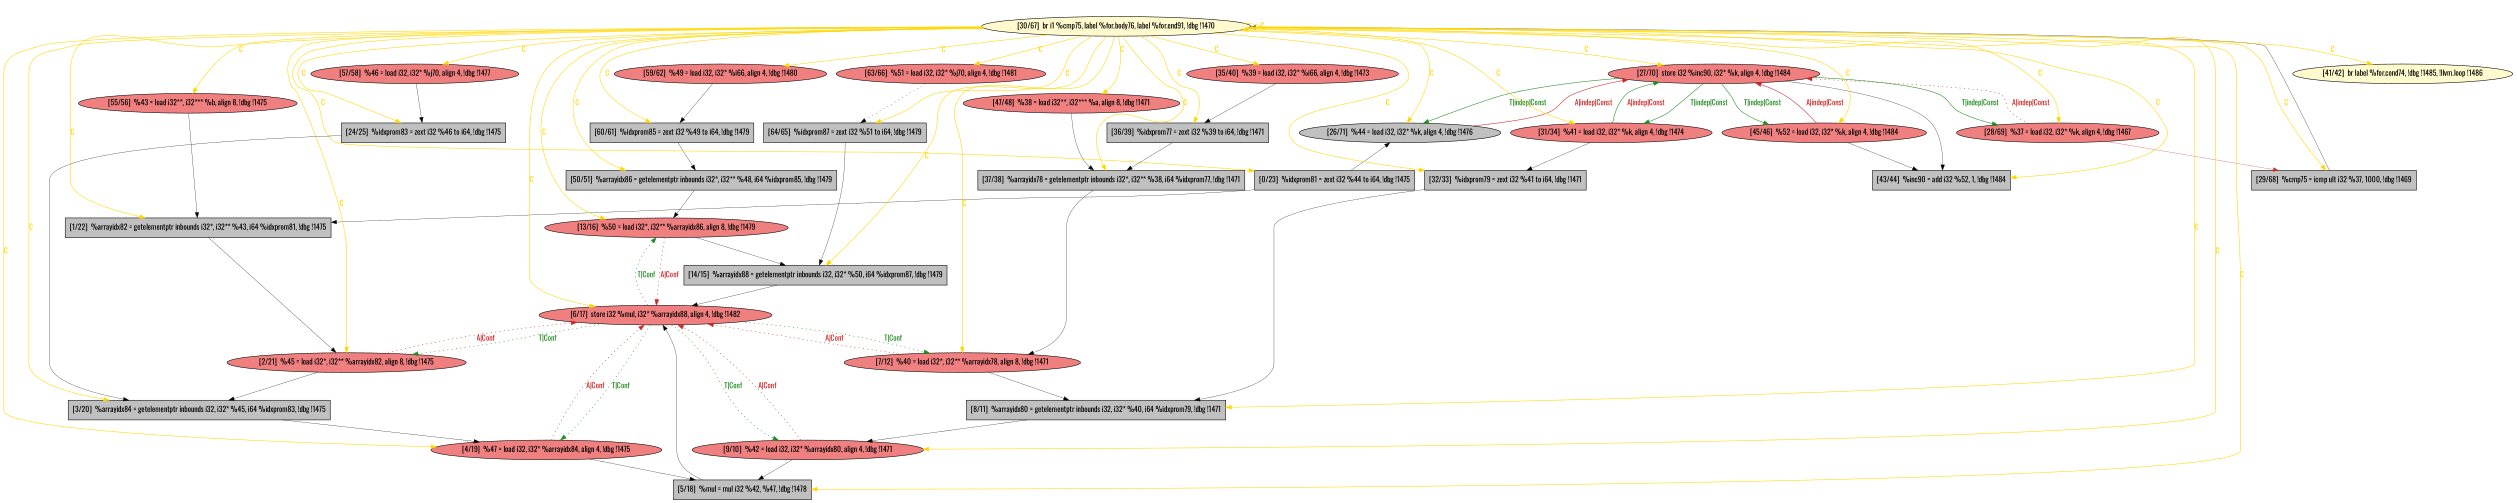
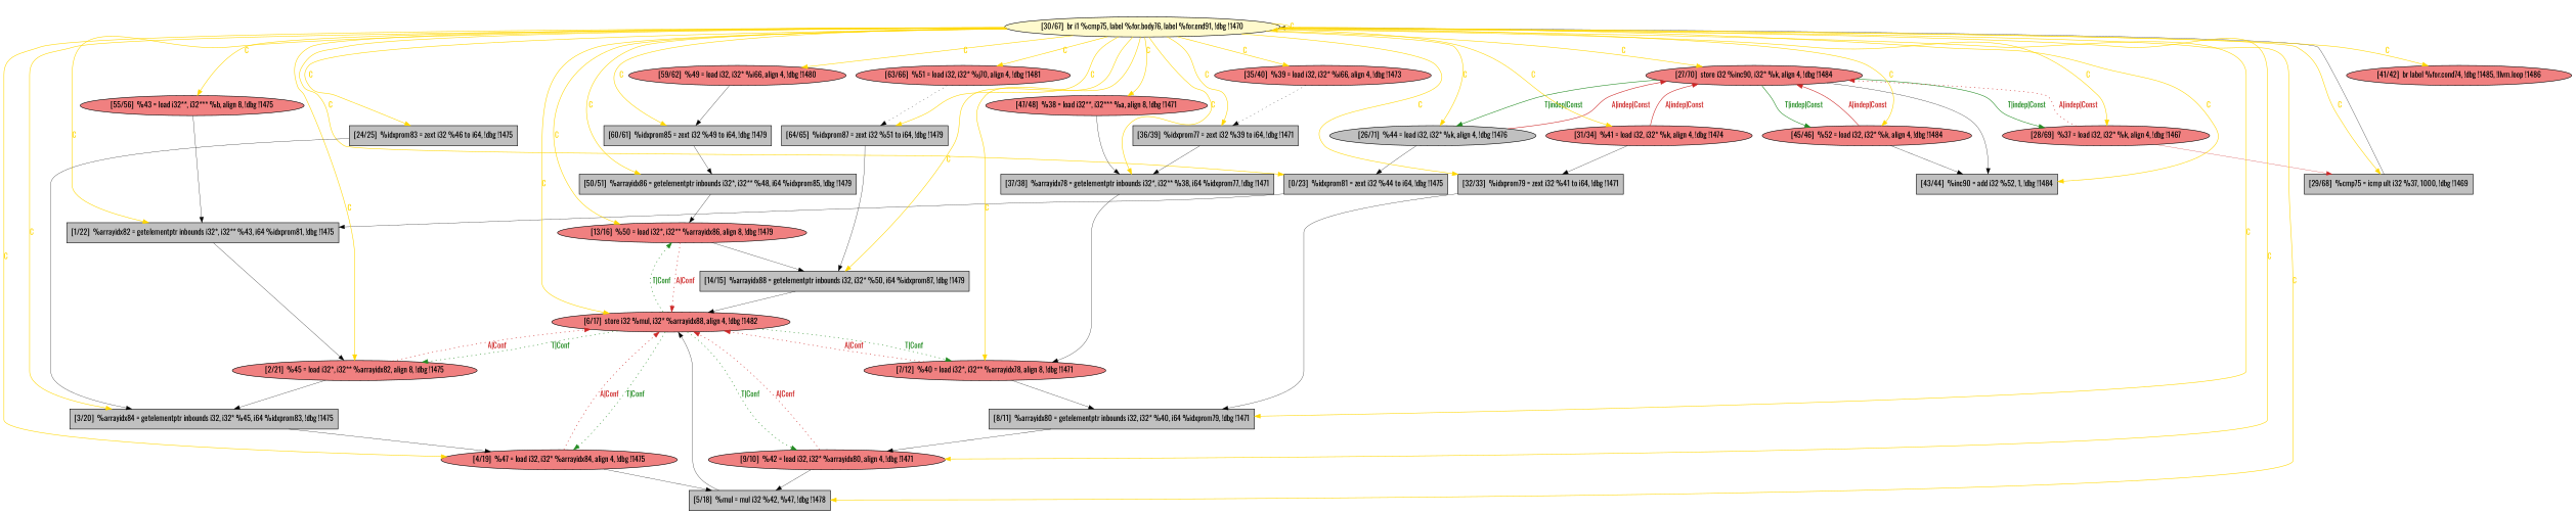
  digraph {
    fontname=Oswald
    node [fillcolor=grey fontname=Oswald shape=ellipse style=filled]
    edge [color=gold fontcolor=gold fontname=Oswald penwidth=1.0 style=solid]
    n1 [label="[50/51]  %arrayidx86 = getelementptr inbounds i32*, i32** %48, i64 %idxprom85, !dbg !1479" shape=rectangle]
    n2 [fillcolor=lightcoral label="[13/16]  %50 = load i32*, i32** %arrayidx86, align 8, !dbg !1479"]
    n3 [fillcolor=lightcoral label="[2/21]  %45 = load i32*, i32** %arrayidx82, align 8, !dbg !1475"]
    n4 [fillcolor=lightcoral label="[6/17]  store i32 %mul, i32* %arrayidx88, align 4, !dbg !1482"]
    n5 [label="[3/20]  %arrayidx84 = getelementptr inbounds i32, i32* %45, i64 %idxprom83, !dbg !1475" shape=rectangle]
    n6 [fillcolor=lightcoral label="[4/19]  %47 = load i32, i32* %arrayidx84, align 4, !dbg !1475"]
    n7 [fillcolor=lightcoral label="[9/10]  %42 = load i32, i32* %arrayidx80, align 4, !dbg !1471"]
    n8 [fillcolor=lightcoral label="[7/12]  %40 = load i32*, i32** %arrayidx78, align 8, !dbg !1471"]
    n9 [fillcolor=lightcoral label="[59/62]  %49 = load i32, i32* %i66, align 4, !dbg !1480"]
    n10 [label="[60/61]  %idxprom85 = zext i32 %49 to i64, !dbg !1479" shape=rectangle]
    n11 [label="[1/22]  %arrayidx82 = getelementptr inbounds i32*, i32** %43, i64 %idxprom81, !dbg !1475" shape=rectangle]
    n12 [fillcolor=lightcoral label="[27/70]  store i32 %inc90, i32* %k, align 4, !dbg !1484"]
    n13 [fillcolor=lightcoral label="[45/46]  %52 = load i32, i32* %k, align 4, !dbg !1484"]
    n14 [label="[26/71]  %44 = load i32, i32* %k, align 4, !dbg !1476"]
    n15 [fillcolor=lightcoral label="[31/34]  %41 = load i32, i32* %k, align 4, !dbg !1474"]
    n16 [fillcolor=lightcoral label="[28/69]  %37 = load i32, i32* %k, align 4, !dbg !1467"]
    n17 [label="[43/44]  %inc90 = add i32 %52, 1, !dbg !1484" shape=rectangle]
    n18 [label="[0/23]  %idxprom81 = zext i32 %44 to i64, !dbg !1475" shape=rectangle]
    n19 [label="[32/33]  %idxprom79 = zext i32 %41 to i64, !dbg !1471" shape=rectangle]
    n20 [label="[29/68]  %cmp75 = icmp ult i32 %37, 1000, !dbg !1469" shape=rectangle]
    n21 [label="[14/15]  %arrayidx88 = getelementptr inbounds i32, i32* %50, i64 %idxprom87, !dbg !1479" shape=rectangle]
    n22 [label="[5/18]  %mul = mul i32 %42, %47, !dbg !1478" shape=rectangle]
    n23 [label="[8/11]  %arrayidx80 = getelementptr inbounds i32, i32* %40, i64 %idxprom79, !dbg !1471" shape=rectangle]
    n24 [fillcolor=lemonchiffon label="[30/67]  br i1 %cmp75, label %for.body76, label %for.end91, !dbg !1470"]
    n25 [label="[36/39]  %idxprom77 = zext i32 %39 to i64, !dbg !1471" shape=rectangle]
    n26 [label="[37/38]  %arrayidx78 = getelementptr inbounds i32*, i32** %38, i64 %idxprom77, !dbg !1471" shape=rectangle]
    n27 [fillcolor=lightcoral label="[47/48]  %38 = load i32**, i32*** %a, align 8, !dbg !1471"]
    n28 [label="[64/65]  %idxprom87 = zext i32 %51 to i64, !dbg !1479" shape=rectangle]
-   n29 [fillcolor=lightcoral label="[57/58]  %46 = load i32, i32* %j70, align 4, !dbg !1477"]
    n30 [fillcolor=lightcoral label="[63/66]  %51 = load i32, i32* %j70, align 4, !dbg !1481"]
    n31 [label="[24/25]  %idxprom83 = zext i32 %46 to i64, !dbg !1475" shape=rectangle]
    n32 [fillcolor=lightcoral label="[35/40]  %39 = load i32, i32* %i66, align 4, !dbg !1473"]
    n33 [fillcolor=lightcoral label="[55/56]  %43 = load i32**, i32*** %b, align 8, !dbg !1475"]
-   n34 [fillcolor=lemonchiffon label="[41/42]  br label %for.cond74, !dbg !1485, !llvm.loop !1486"]
+   n34 [fillcolor=lightcoral label="[41/42]  br label %for.cond74, !dbg !1485, !llvm.loop !1486"]
    n1 -> n2 [color=black fontcolor=black penwidth=0.5]
    n2 -> n4 [color=firebrick3 fontcolor=firebrick3 label="A|Conf" style=dotted]
    n2 -> n21 [color=black fontcolor=black penwidth=0.5]
    n3 -> n4 [color=firebrick3 fontcolor=firebrick3 label="A|Conf" style=dotted]
    n3 -> n5 [color=black fontcolor=black penwidth=0.5]
    n4 -> n2 [color=forestgreen fontcolor=forestgreen label="T|Conf" style=dotted]
    n4 -> n3 [color=forestgreen fontcolor=forestgreen label="T|Conf" style=dotted]
    n4 -> n6 [color=forestgreen fontcolor=forestgreen label="T|Conf" style=dotted]
    n4 -> n7 [color=forestgreen fontcolor=forestgreen label="T|Conf" style=dotted]
    n4 -> n8 [color=forestgreen fontcolor=forestgreen label="T|Conf" style=dotted]
    n5 -> n6 [color=black fontcolor=black penwidth=0.5]
    n6 -> n4 [color=firebrick3 fontcolor=firebrick3 label="A|Conf" style=dotted]
    n6 -> n22 [color=black fontcolor=black penwidth=0.5]
    n7 -> n4 [color=firebrick3 fontcolor=firebrick3 label="A|Conf" style=dotted]
    n7 -> n22 [color=black fontcolor=black penwidth=0.5]
    n8 -> n4 [color=firebrick3 fontcolor=firebrick3 label="A|Conf" style=dotted]
    n8 -> n23 [color=black fontcolor=black penwidth=0.5]
    n9 -> n10 [color=black fontcolor=black penwidth=0.5]
    n10 -> n1 [color=black fontcolor=black penwidth=0.5]
    n11 -> n3 [color=black fontcolor=black penwidth=0.5]
    n12 -> n13 [color=forestgreen fontcolor=forestgreen label="T|indep|Const"]
    n12 -> n14 [color=forestgreen fontcolor=forestgreen label="T|indep|Const"]
-   n12 -> n15 [color=forestgreen fontcolor=forestgreen label="T|indep|Const"]
    n12 -> n16 [color=forestgreen fontcolor=forestgreen label="T|indep|Const"]
    n12 -> n17 [color=black fontcolor=black penwidth=0.5]
    n13 -> n12 [color=firebrick3 fontcolor=firebrick3 label="A|indep|Const"]
    n13 -> n17 [color=black fontcolor=black penwidth=0.5]
    n14 -> n12 [color=firebrick3 fontcolor=firebrick3 label="A|indep|Const"]
-   n18 -> n14 [color=black fontcolor=black penwidth=0.5]
-   n15 -> n12 [color=forestgreen fontcolor=firebrick3 label="A|indep|Const"]
+   n14 -> n18 [color=black fontcolor=black penwidth=0.5]
+   n15 -> n12 [color=firebrick3 fontcolor=firebrick3 label="A|indep|Const"]
    n15 -> n19 [color=black fontcolor=black penwidth=0.5]
    n16 -> n12 [color=firebrick3 fontcolor=firebrick3 label="A|indep|Const" style=dotted]
    n16 -> n20 [color=firebrick3 fontcolor=black penwidth=0.5]
    n18 -> n11 [color=black fontcolor=black penwidth=0.5]
    n19 -> n23 [color=black fontcolor=black penwidth=0.5]
    n20 -> n24 [color=black fontcolor=black penwidth=0.5]
    n21 -> n4 [color=black fontcolor=black penwidth=0.5]
    n22 -> n4 [color=black fontcolor=black penwidth=0.5]
    n23 -> n7 [color=black fontcolor=black penwidth=0.5]
    n24 -> n1 [label=C]
    n24 -> n2 [label=C]
    n24 -> n3 [label=C]
    n24 -> n4 [label=C]
    n24 -> n5 [label=C]
    n24 -> n6 [label=C]
    n24 -> n7 [label=C]
    n24 -> n8 [label=C]
    n24 -> n9 [label=C]
    n24 -> n10 [label=C]
    n24 -> n11 [label=C]
    n24 -> n12 [label=C]
    n24 -> n13 [label=C]
    n24 -> n14 [label=C]
    n24 -> n15 [label=C]
    n24 -> n16 [label=C]
    n24 -> n17 [label=C]
    n24 -> n18 [label=C]
    n24 -> n19 [label=C]
    n24 -> n20 [label=C]
    n24 -> n21 [label=C]
    n24 -> n22 [label=C]
    n24 -> n23 [label=C]
    n24 -> n24 [label=C]
    n24 -> n25 [label=C]
    n24 -> n26 [label=C]
    n24 -> n27 [label=C]
    n24 -> n28 [label=C]
-   n24 -> n29 [label=C]
    n24 -> n30 [label=C]
    n24 -> n31 [label=C]
    n24 -> n32 [label=C]
    n24 -> n33 [label=C]
    n24 -> n34 [label=C]
    n25 -> n26 [color=black fontcolor=black penwidth=0.5]
    n26 -> n8 [color=black fontcolor=black penwidth=0.5]
    n27 -> n26 [color=black fontcolor=black penwidth=0.5]
    n28 -> n21 [color=black fontcolor=black penwidth=0.5]
-   n29 -> n31 [color=black fontcolor=black penwidth=0.5]
    n30 -> n28 [color=black fontcolor=black penwidth=0.5 style=dotted]
    n31 -> n5 [color=black fontcolor=black penwidth=0.5]
-   n32 -> n25 [color=black fontcolor=black penwidth=0.5]
+   n32 -> n25 [color=black fontcolor=black penwidth=0.5 style=dotted]
    n33 -> n11 [color=black fontcolor=black penwidth=0.5]
  }
